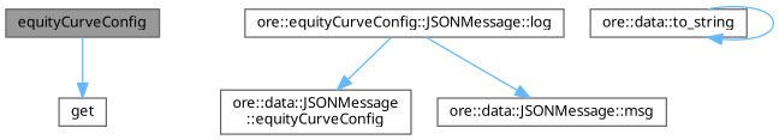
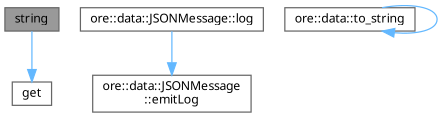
  digraph {
    fontname="Noto Sans"
    rankdir=TB
    node [color=grey40 fillcolor=white fontname="Noto Sans" fontsize=10 shape=box style=filled]
    edge [color=steelblue1 fontname="Noto Sans" fontsize=10 labelfontname=Helvetica labelfontsize=10 style=solid]
-   n1 [color=gray40 fillcolor=grey60 fontcolor=black height=0.2 label=equityCurveConfig width=0.4]
+   n1 [color=gray40 fillcolor=grey60 fontcolor=black height=0.2 label=string width=0.4]
    n2 [height=0.2 label=get width=0.4]
-   n3 [height=0.2 label="ore::equityCurveConfig::JSONMessage::log" width=0.4]
-   n4 [height=0.2 label="ore::data::JSONMessage\l::equityCurveConfig" width=0.4]
-   n5 [height=0.2 label="ore::data::JSONMessage::msg" width=0.4]
+   n3 [height=0.2 label="ore::data::JSONMessage::log" width=0.4]
+   n4 [height=0.2 label="ore::data::JSONMessage\l::emitLog" width=0.4]
    n6 [height=0.2 label="ore::data::to_string" width=0.4]
    n1 -> n2
    n3 -> n4
-   n3 -> n5
    n6 -> n6
  }
